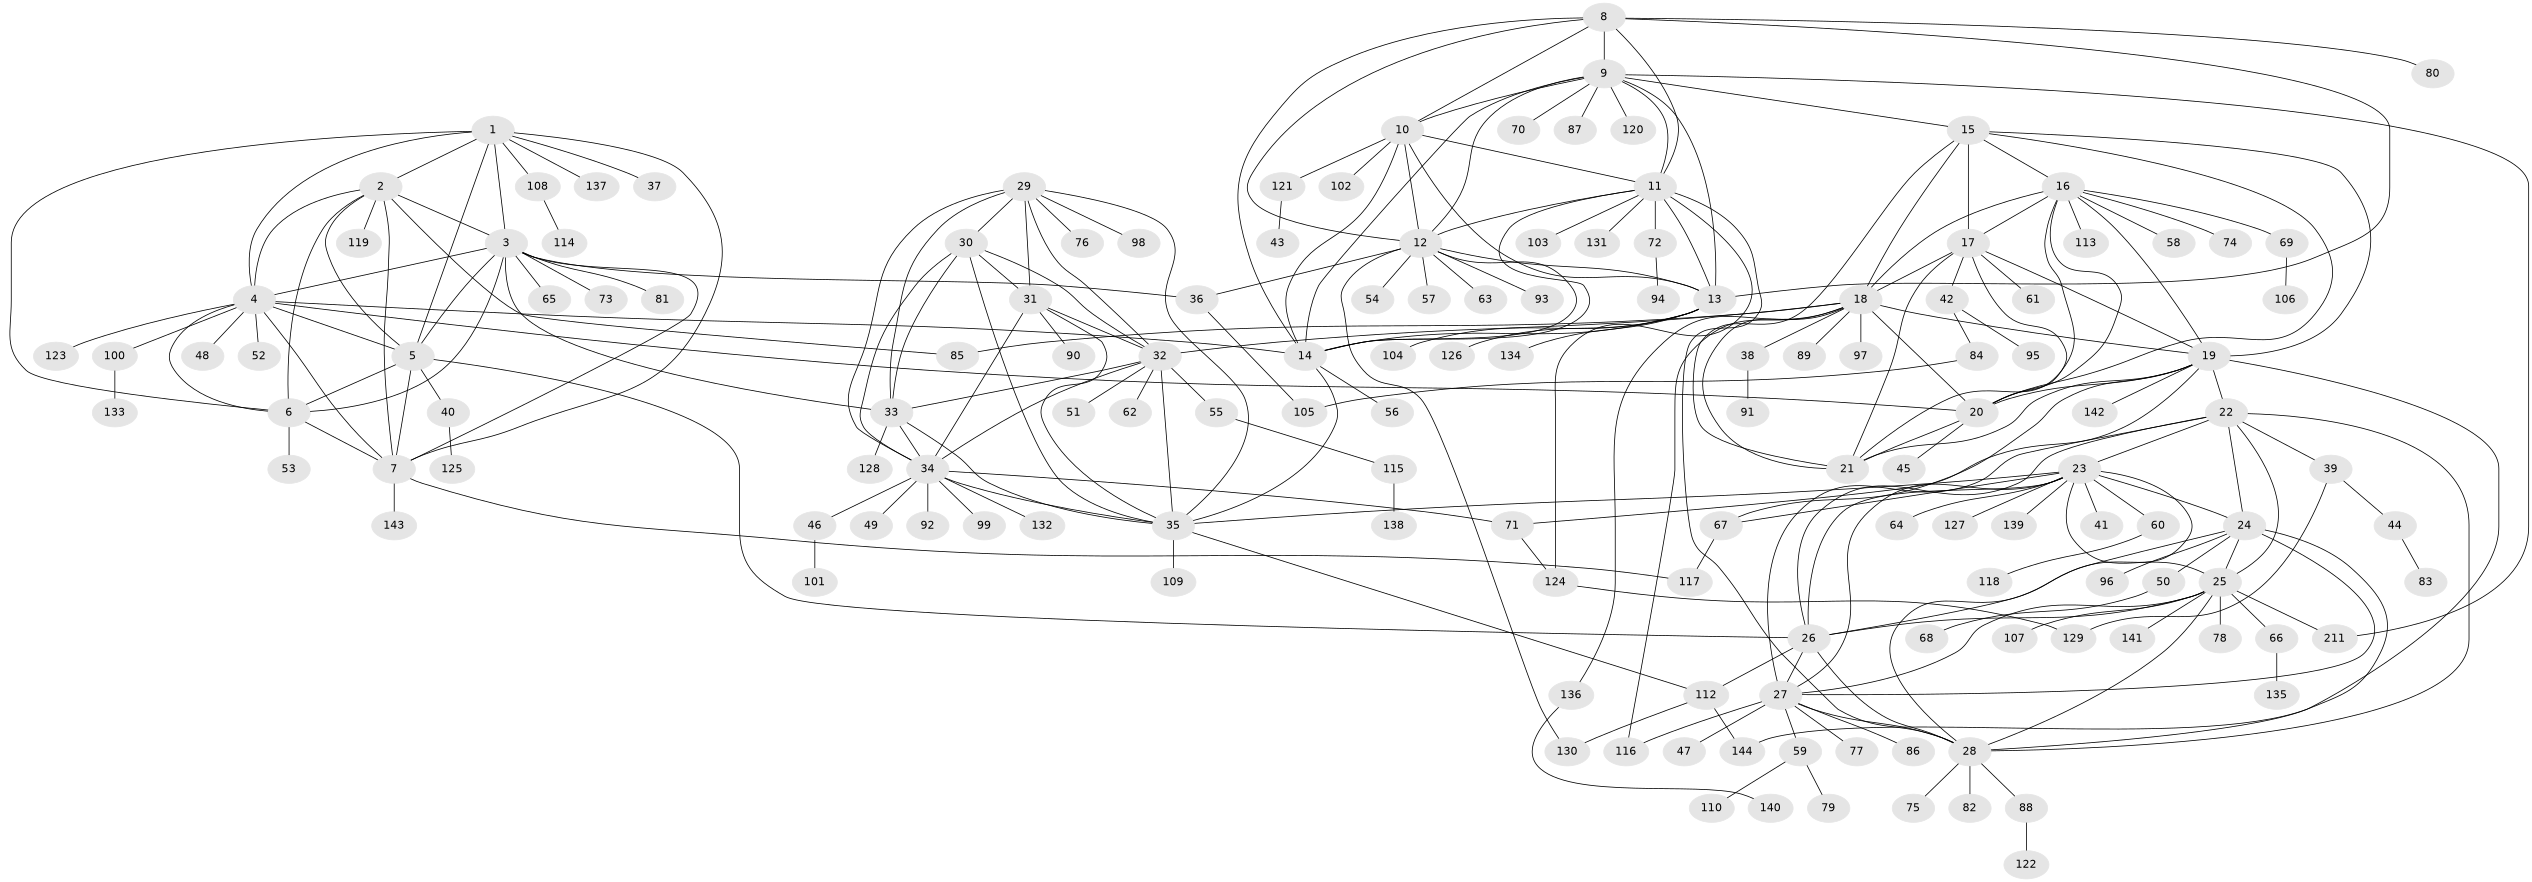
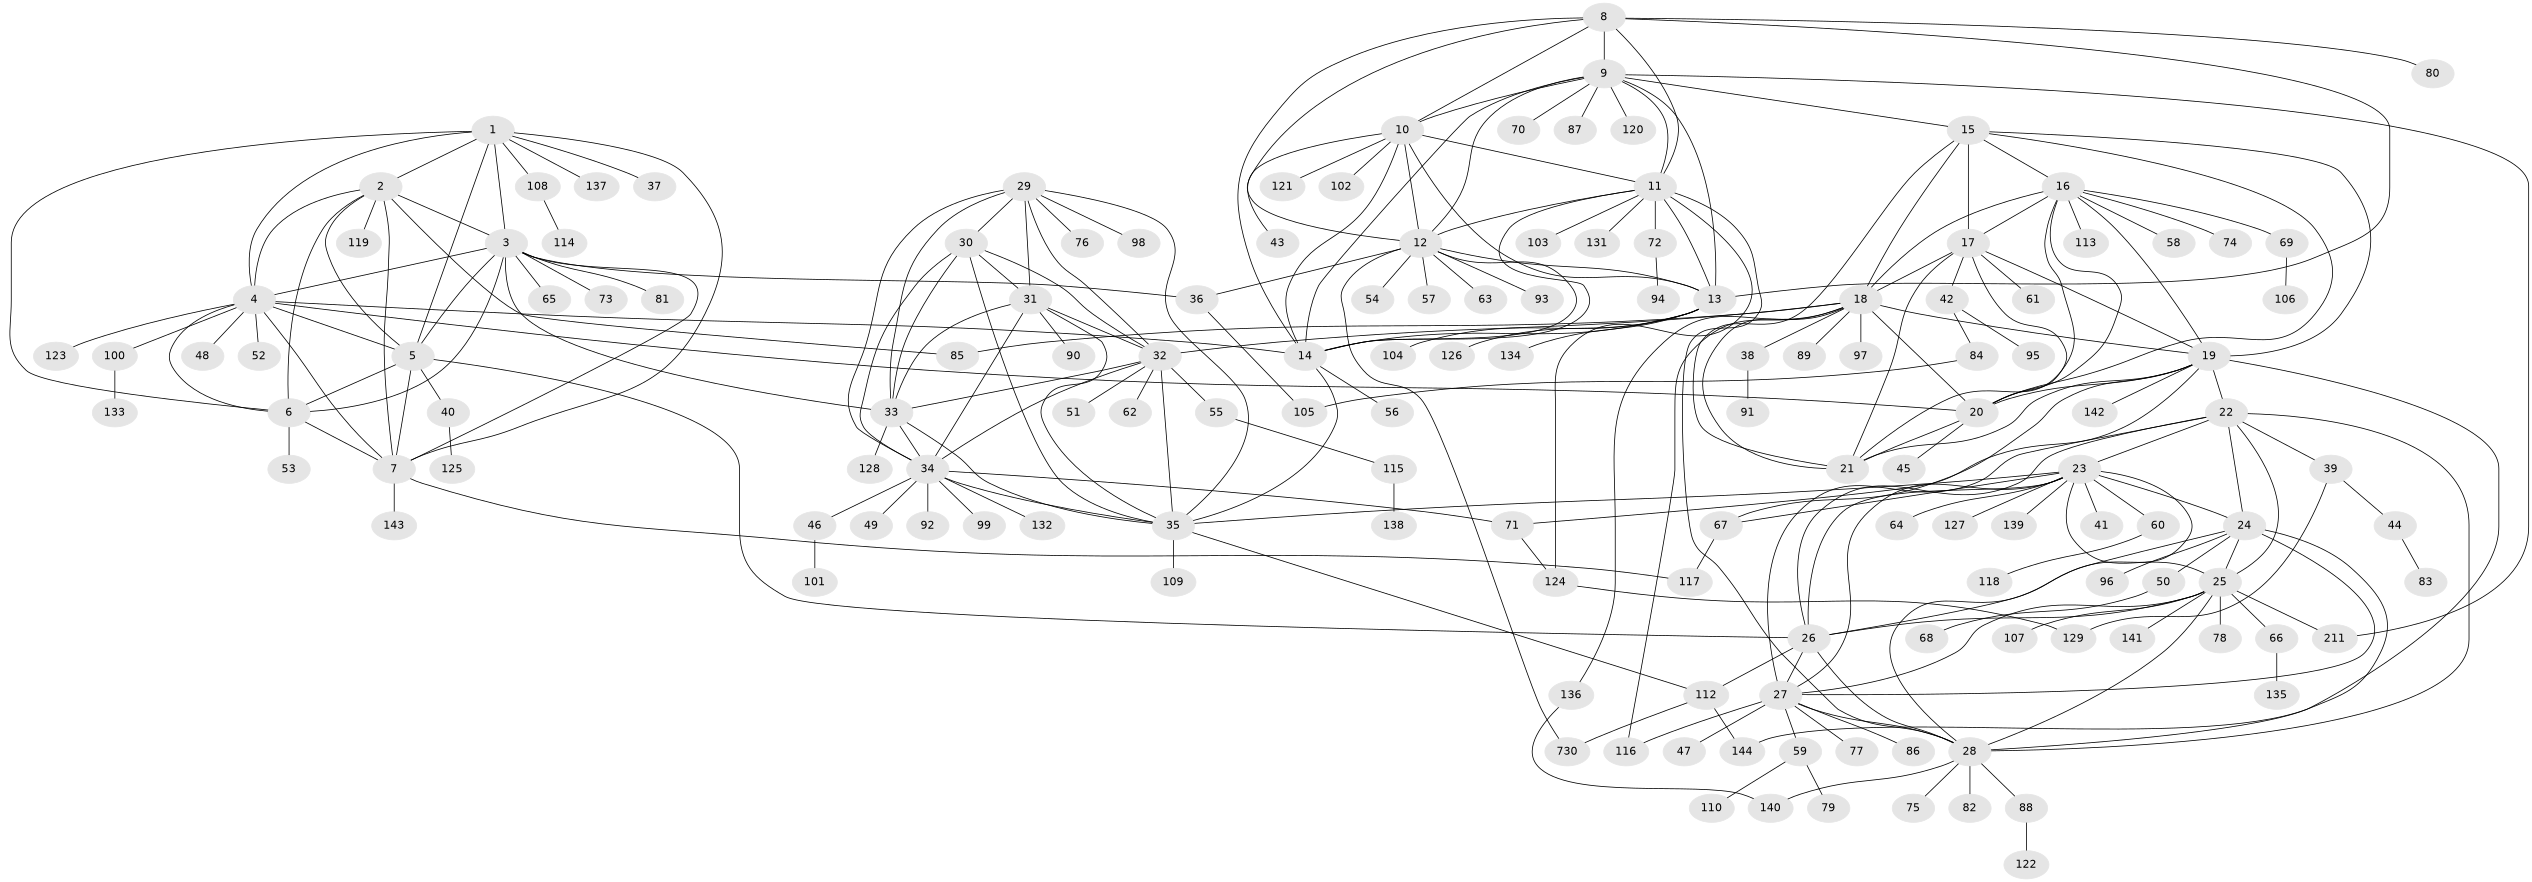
  graph {
    fontname="DejaVu Sans"
    node [color=gray90 fontname="DejaVu Sans" style=filled]
    edge [fontname="DejaVu Sans"]
    1
    2
    3
    4
    5
    6
    7
    37
    108
    137
    85
    119
    33
    36
    65
    73
    81
    14
    20
    48
    52
    100
    123
    26
    40
    53
    117
    143
    114
    35
    34
    128
    105
    56
    21
    45
    133
    28
    27
    112
    125
    8
    9
    10
    11
    12
    13
    80
    15
    70
    87
    n52 [label=211]
    120
    43
    102
    121
    72
    103
    124
    131
    54
    57
    63
    93
-   130
+   130 [label=730]
    104
    126
    134
    16
    17
    18
    19
    75
    82
    88
    140
    94
    129
    109
    58
    69
    74
    113
    42
    61
    32
    38
    89
    97
    116
    136
    22
    67
    71
    142
    144
    106
    95
    84
    51
    55
    62
    91
    23
    24
    25
    39
    41
    60
    64
    127
    139
    50
    96
    66
    78
    107
    141
    47
    59
    77
    86
    44
    118
    68
    135
    79
    110
    122
    29
    30
    31
    76
    98
    90
    46
    49
    92
    99
    132
    115
    101
    83
    138
    1 -- 2
    1 -- 3
    1 -- 4
    1 -- 5
    1 -- 6
    1 -- 7
    1 -- 37
    1 -- 108
    1 -- 137
    2 -- 3
    2 -- 4
    2 -- 5
    2 -- 6
    2 -- 7
    2 -- 85
    2 -- 119
    3 -- 4
    3 -- 5
    3 -- 6
    3 -- 7
    3 -- 33
    3 -- 36
    3 -- 65
    3 -- 73
    3 -- 81
    4 -- 5
    4 -- 6
    4 -- 7
    4 -- 14
    4 -- 20
    4 -- 48
    4 -- 52
    4 -- 100
    4 -- 123
    5 -- 6
    5 -- 7
    5 -- 26
    5 -- 40
    6 -- 7
    6 -- 53
    7 -- 117
    7 -- 143
    108 -- 114
    33 -- 35
    33 -- 34
    33 -- 128
    36 -- 105
    14 -- 35
    14 -- 56
    20 -- 21
    20 -- 45
    100 -- 133
    26 -- 28
    26 -- 27
    26 -- 112
    40 -- 125
    35 -- 112
    35 -- 109
    34 -- 35
    34 -- 71
    34 -- 46
    34 -- 49
    34 -- 92
    34 -- 99
    34 -- 132
    28 -- 75
    28 -- 82
    28 -- 88
+   28 -- 140
    27 -- 28
    27 -- 116
    27 -- 47
    27 -- 59
    27 -- 77
    27 -- 86
    112 -- 130
    112 -- 144
    8 -- 14
    8 -- 9
    8 -- 10
    8 -- 11
    8 -- 12
    8 -- 13
    8 -- 80
    9 -- 14
    9 -- 10
    9 -- 11
    9 -- 12
    9 -- 13
    9 -- 15
    9 -- 70
    9 -- 87
    9 -- n52
    9 -- 120
    10 -- 14
    10 -- 11
    10 -- 12
    10 -- 13
-   121 -- 43
+   10 -- 43
    10 -- 102
    10 -- 121
    11 -- 14
    11 -- 28
    11 -- 12
    11 -- 13
    11 -- 72
    11 -- 103
    11 -- 124
    11 -- 131
    12 -- 36
    12 -- 14
    12 -- 13
    12 -- 54
    12 -- 57
    12 -- 63
    12 -- 93
    12 -- 130
    13 -- 14
    13 -- 104
    13 -- 126
    13 -- 134
    15 -- 20
    15 -- 21
    15 -- 16
    15 -- 17
    15 -- 18
    15 -- 19
    72 -- 94
    124 -- 129
    16 -- 20
    16 -- 21
    16 -- 17
    16 -- 18
    16 -- 19
    16 -- 58
    16 -- 69
    16 -- 74
    16 -- 113
    17 -- 20
    17 -- 21
    17 -- 18
    17 -- 19
    17 -- 42
    17 -- 61
    18 -- 85
    18 -- 20
    18 -- 21
    18 -- 19
    18 -- 32
    18 -- 38
    18 -- 89
    18 -- 97
    18 -- 116
    18 -- 136
    19 -- 20
    19 -- 21
    19 -- 22
    19 -- 67
    19 -- 71
    19 -- 142
    19 -- 144
    88 -- 122
    69 -- 106
    42 -- 95
    42 -- 84
    32 -- 33
    32 -- 35
    32 -- 34
    32 -- 51
    32 -- 55
    32 -- 62
    38 -- 91
    136 -- 140
    22 -- 26
    22 -- 28
    22 -- 27
    22 -- 23
    22 -- 24
    22 -- 25
    22 -- 39
    67 -- 117
    71 -- 124
    84 -- 105
    55 -- 115
    23 -- 26
    23 -- 35
    23 -- 28
    23 -- 27
    23 -- 67
    23 -- 24
    23 -- 25
    23 -- 41
    23 -- 60
    23 -- 64
    23 -- 127
    23 -- 139
    24 -- 26
    24 -- 28
    24 -- 27
    24 -- 25
    24 -- 50
    24 -- 96
    25 -- 26
    25 -- 28
    25 -- 27
    25 -- n52
    25 -- 66
    25 -- 78
    25 -- 107
    25 -- 141
    39 -- 129
    39 -- 44
    60 -- 118
    50 -- 68
    66 -- 135
    59 -- 79
    59 -- 110
    44 -- 83
    29 -- 33
    29 -- 35
    29 -- 34
    29 -- 32
    29 -- 30
    29 -- 31
    29 -- 76
    29 -- 98
    30 -- 33
    30 -- 35
    30 -- 34
    30 -- 32
    30 -- 31
+   31 -- 33
    31 -- 35
    31 -- 34
    31 -- 32
    31 -- 90
    46 -- 101
    115 -- 138
  }
